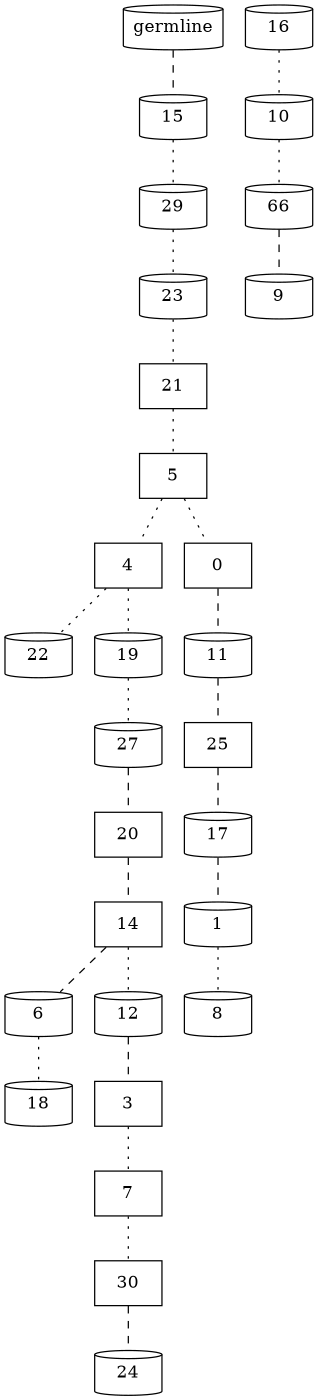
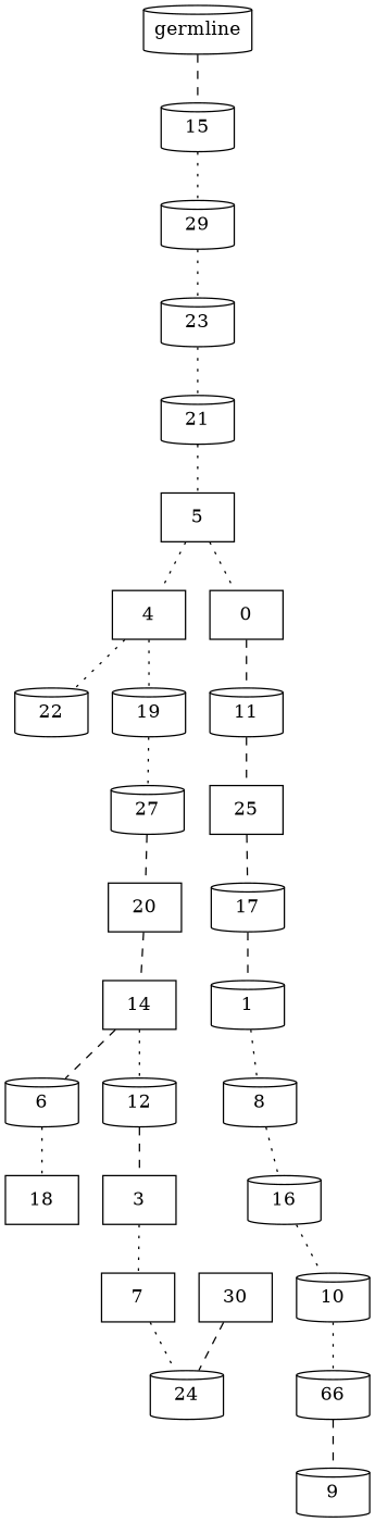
  graph {
    rankdir=UD
    splines=line
    node [shape=cylinder]
    edge [style=dotted]
    n1 [label=germline]
    n2 [label=15]
    n3 [label=29]
    n4 [label=23]
-   n5 [label=21 shape=box]
+   n5 [label=21]
    n6 [label=5 shape=box]
    n7 [label=4 shape=box]
    n8 [label=0 shape=box]
    n9 [label=22]
    n10 [label=19]
    n11 [label=11]
    n12 [label=27]
    n13 [label=20 shape=box]
    n14 [label=14 shape=box]
    n15 [label=6]
    n16 [label=12]
-   n17 [label=18]
+   n17 [label=18 shape=box]
    n18 [label=3 shape=box]
    n19 [label=7 shape=box]
    n20 [label=30 shape=box]
    n21 [label=24]
    n22 [label=25 shape=box]
    n23 [label=17]
    n24 [label=1]
    n25 [label=8]
    n26 [label=16]
    n27 [label=10]
    n28 [label=66]
    n29 [label=9]
    n1 -- n2 [style=dashed]
    n2 -- n3
    n3 -- n4
    n4 -- n5
    n5 -- n6
    n6 -- n7
    n6 -- n8
    n7 -- n9
    n7 -- n10
    n8 -- n11 [style=dashed]
    n10 -- n12
    n11 -- n22 [style=dashed]
    n12 -- n13 [style=dashed]
    n13 -- n14 [style=dashed]
    n14 -- n15 [style=dashed]
    n14 -- n16
    n15 -- n17
    n16 -- n18 [style=dashed]
    n18 -- n19
-   n19 -- n20
+   n19 -- n21
    n20 -- n21 [style=dashed]
    n22 -- n23 [style=dashed]
    n23 -- n24 [style=dashed]
    n24 -- n25
+   n25 -- n26
    n26 -- n27
    n27 -- n28
    n28 -- n29 [style=dashed]
  }
